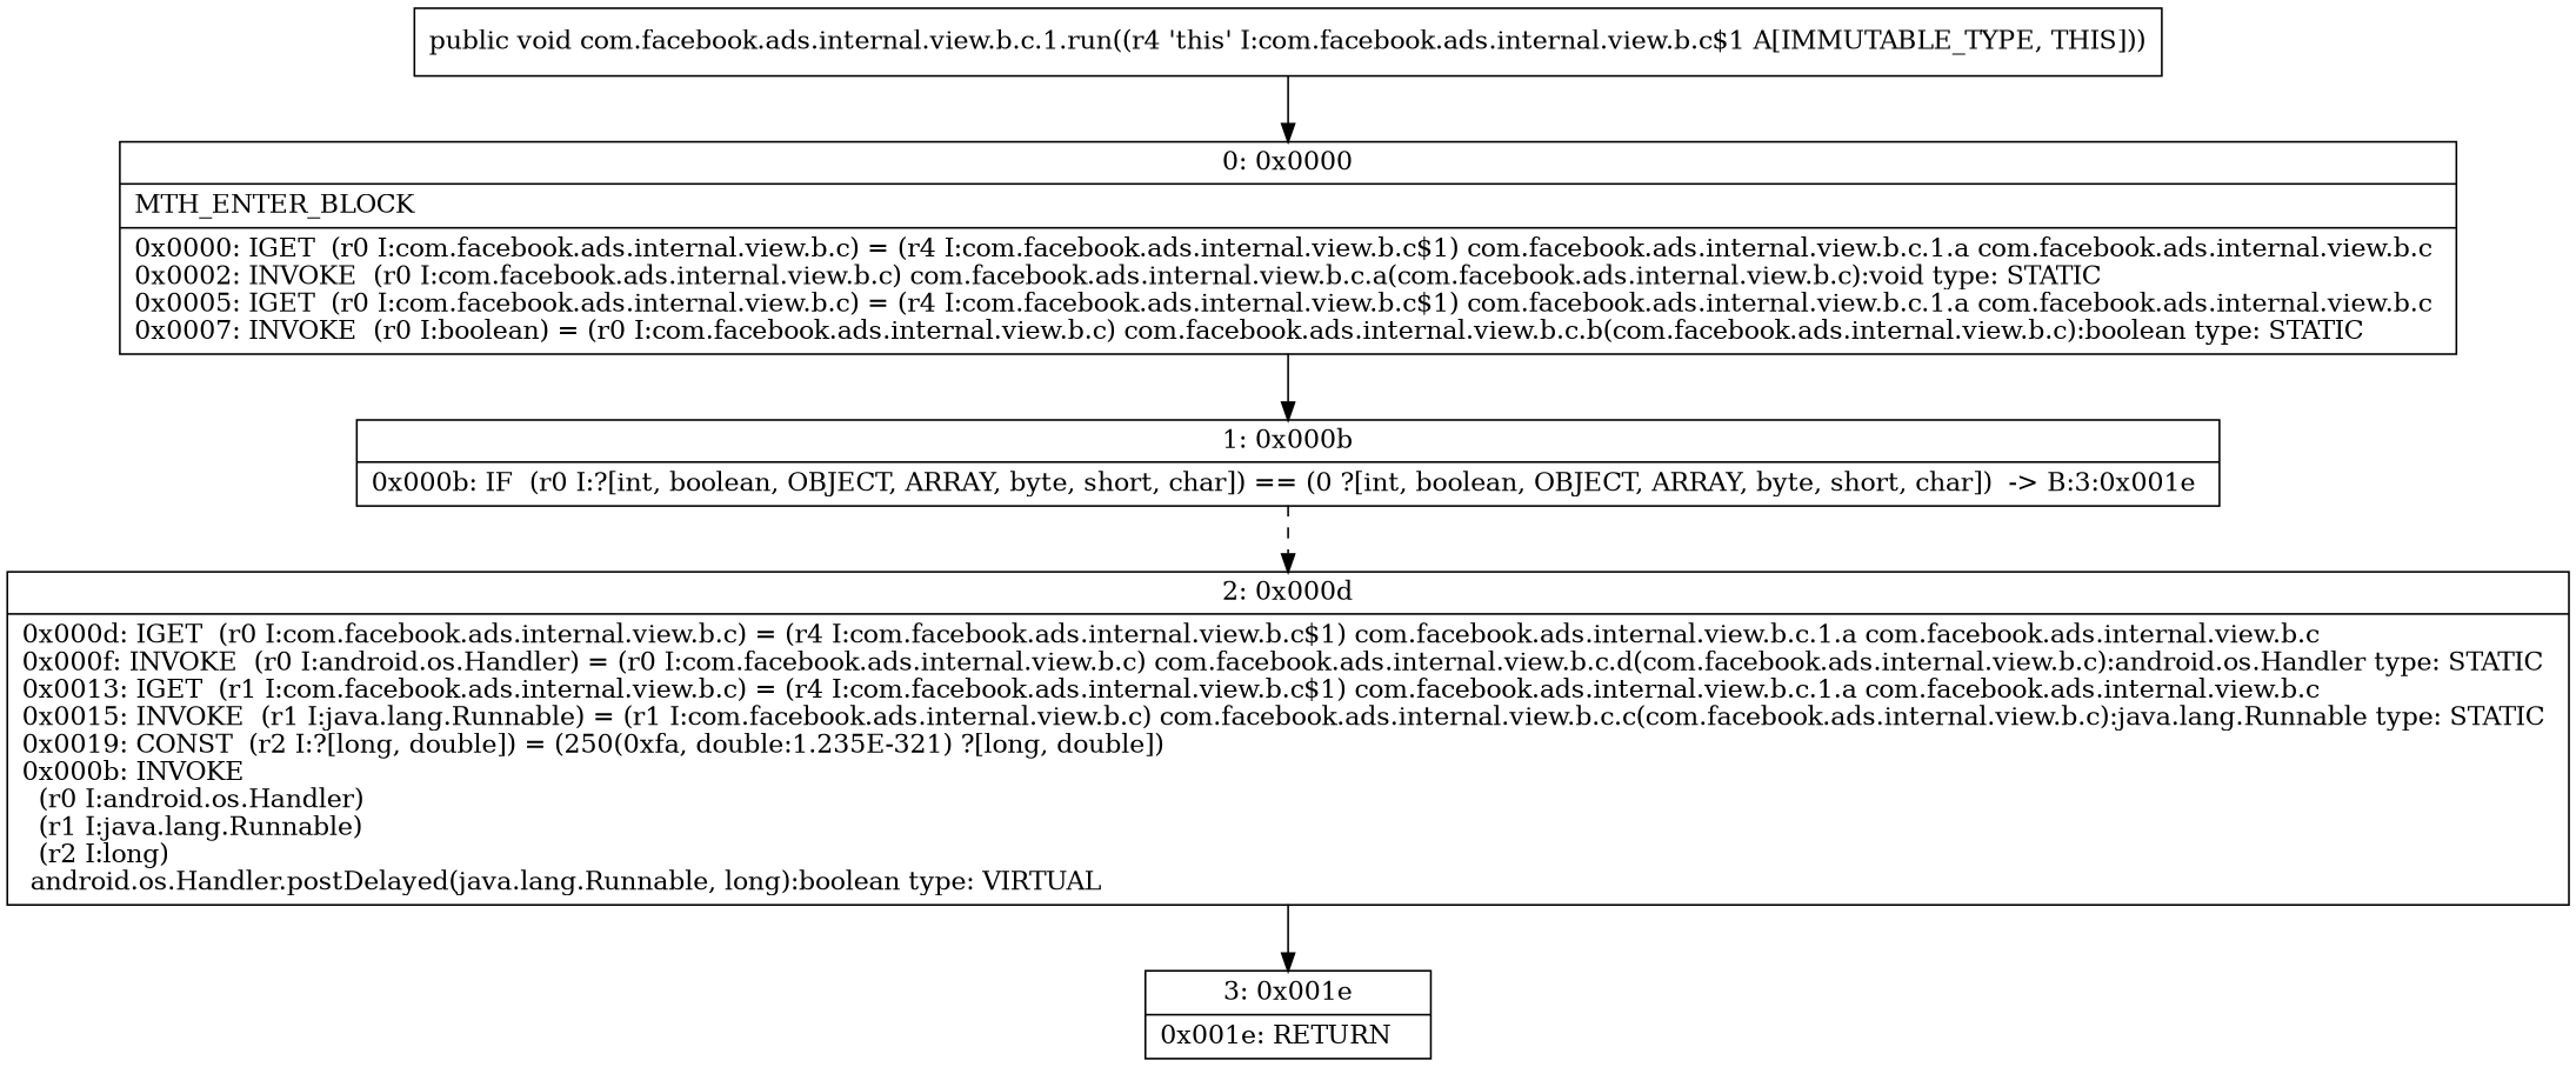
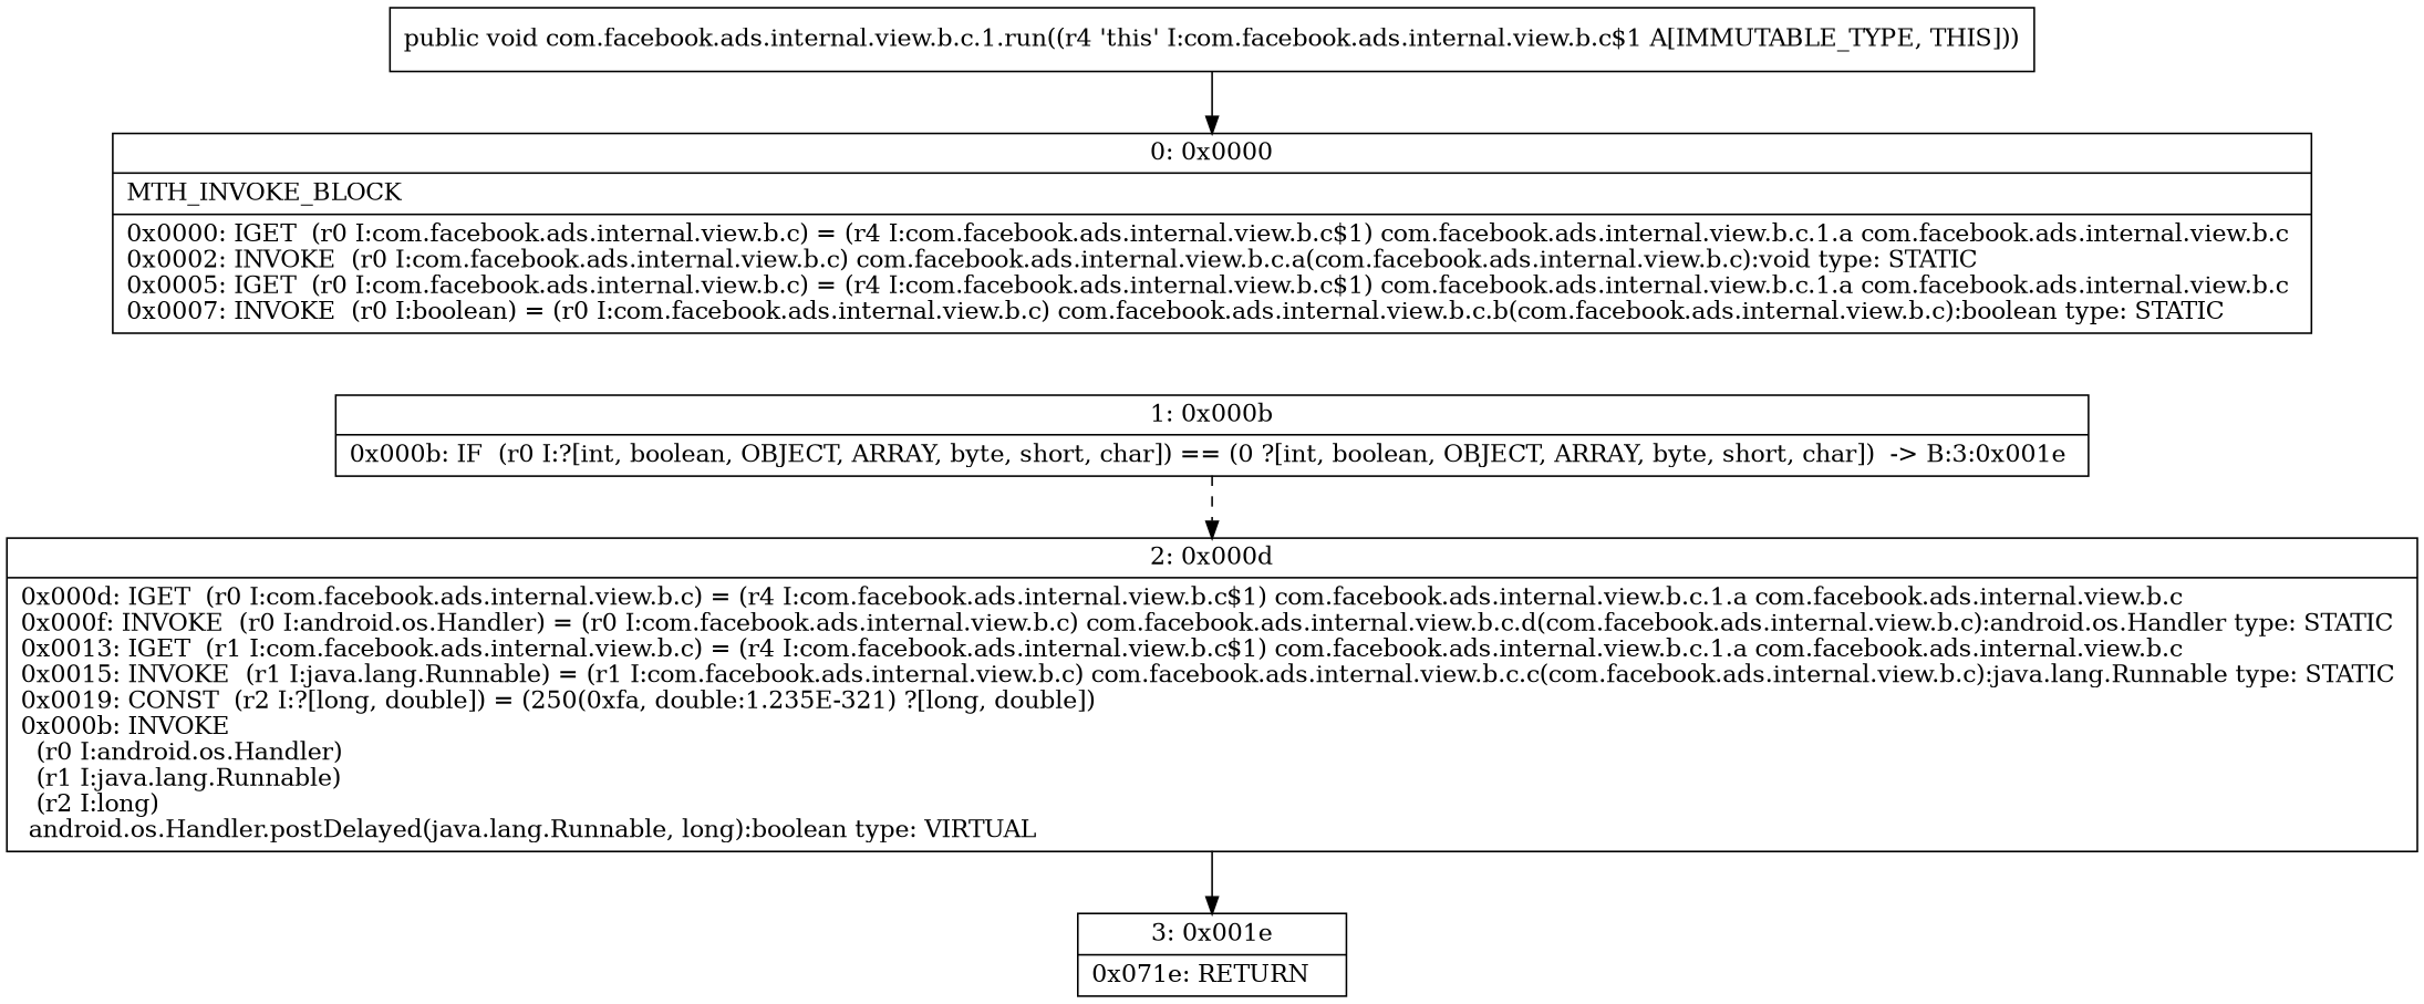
  digraph {
    node [shape=record]
-   n1 [label="{0\:\ 0x0000|MTH_ENTER_BLOCK\l|0x0000: IGET  (r0 I:com.facebook.ads.internal.view.b.c) = (r4 I:com.facebook.ads.internal.view.b.c$1) com.facebook.ads.internal.view.b.c.1.a com.facebook.ads.internal.view.b.c \l0x0002: INVOKE  (r0 I:com.facebook.ads.internal.view.b.c) com.facebook.ads.internal.view.b.c.a(com.facebook.ads.internal.view.b.c):void type: STATIC \l0x0005: IGET  (r0 I:com.facebook.ads.internal.view.b.c) = (r4 I:com.facebook.ads.internal.view.b.c$1) com.facebook.ads.internal.view.b.c.1.a com.facebook.ads.internal.view.b.c \l0x0007: INVOKE  (r0 I:boolean) = (r0 I:com.facebook.ads.internal.view.b.c) com.facebook.ads.internal.view.b.c.b(com.facebook.ads.internal.view.b.c):boolean type: STATIC \l}"]
+   n1 [label="{0\:\ 0x0000|MTH_INVOKE_BLOCK\l|0x0000: IGET  (r0 I:com.facebook.ads.internal.view.b.c) = (r4 I:com.facebook.ads.internal.view.b.c$1) com.facebook.ads.internal.view.b.c.1.a com.facebook.ads.internal.view.b.c \l0x0002: INVOKE  (r0 I:com.facebook.ads.internal.view.b.c) com.facebook.ads.internal.view.b.c.a(com.facebook.ads.internal.view.b.c):void type: STATIC \l0x0005: IGET  (r0 I:com.facebook.ads.internal.view.b.c) = (r4 I:com.facebook.ads.internal.view.b.c$1) com.facebook.ads.internal.view.b.c.1.a com.facebook.ads.internal.view.b.c \l0x0007: INVOKE  (r0 I:boolean) = (r0 I:com.facebook.ads.internal.view.b.c) com.facebook.ads.internal.view.b.c.b(com.facebook.ads.internal.view.b.c):boolean type: STATIC \l}"]
    n2 [label="{1\:\ 0x000b|0x000b: IF  (r0 I:?[int, boolean, OBJECT, ARRAY, byte, short, char]) == (0 ?[int, boolean, OBJECT, ARRAY, byte, short, char])  \-\> B:3:0x001e \l}"]
    n3 [label="{2\:\ 0x000d|0x000d: IGET  (r0 I:com.facebook.ads.internal.view.b.c) = (r4 I:com.facebook.ads.internal.view.b.c$1) com.facebook.ads.internal.view.b.c.1.a com.facebook.ads.internal.view.b.c \l0x000f: INVOKE  (r0 I:android.os.Handler) = (r0 I:com.facebook.ads.internal.view.b.c) com.facebook.ads.internal.view.b.c.d(com.facebook.ads.internal.view.b.c):android.os.Handler type: STATIC \l0x0013: IGET  (r1 I:com.facebook.ads.internal.view.b.c) = (r4 I:com.facebook.ads.internal.view.b.c$1) com.facebook.ads.internal.view.b.c.1.a com.facebook.ads.internal.view.b.c \l0x0015: INVOKE  (r1 I:java.lang.Runnable) = (r1 I:com.facebook.ads.internal.view.b.c) com.facebook.ads.internal.view.b.c.c(com.facebook.ads.internal.view.b.c):java.lang.Runnable type: STATIC \l0x0019: CONST  (r2 I:?[long, double]) = (250(0xfa, double:1.235E\-321) ?[long, double]) \l0x000b: INVOKE  \l  (r0 I:android.os.Handler)\l  (r1 I:java.lang.Runnable)\l  (r2 I:long)\l android.os.Handler.postDelayed(java.lang.Runnable, long):boolean type: VIRTUAL \l}"]
-   n4 [label="{3\:\ 0x001e|0x001e: RETURN   \l}"]
+   n4 [label="{3\:\ 0x001e|0x071e: RETURN   \l}"]
    n5 [label="{public void com.facebook.ads.internal.view.b.c.1.run((r4 'this' I:com.facebook.ads.internal.view.b.c$1 A[IMMUTABLE_TYPE, THIS])) }"]
-   n1 -> n2
    n2 -> n3 [style=dashed]
    n3 -> n4
    n5 -> n1
  }
